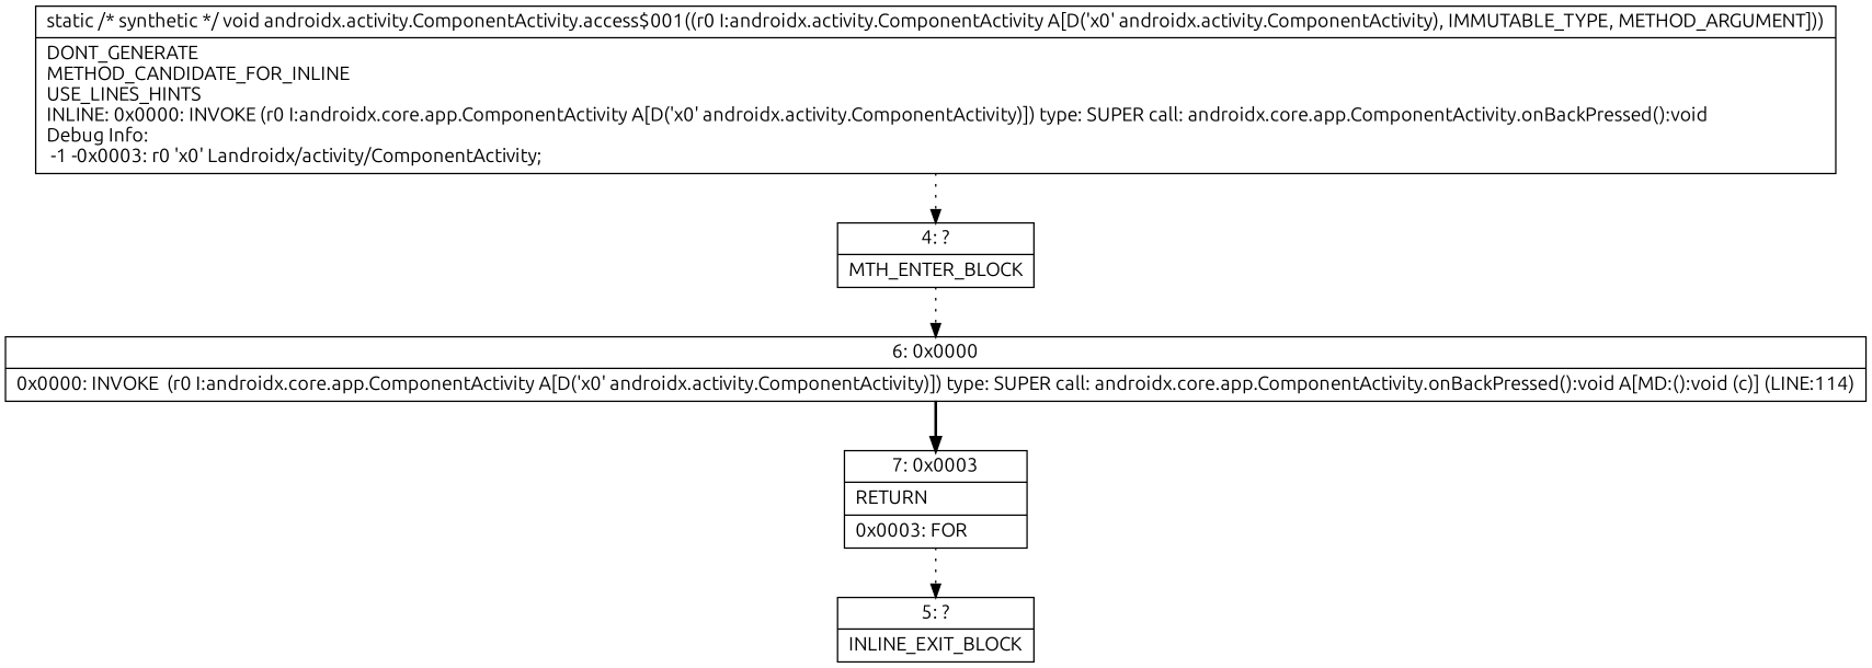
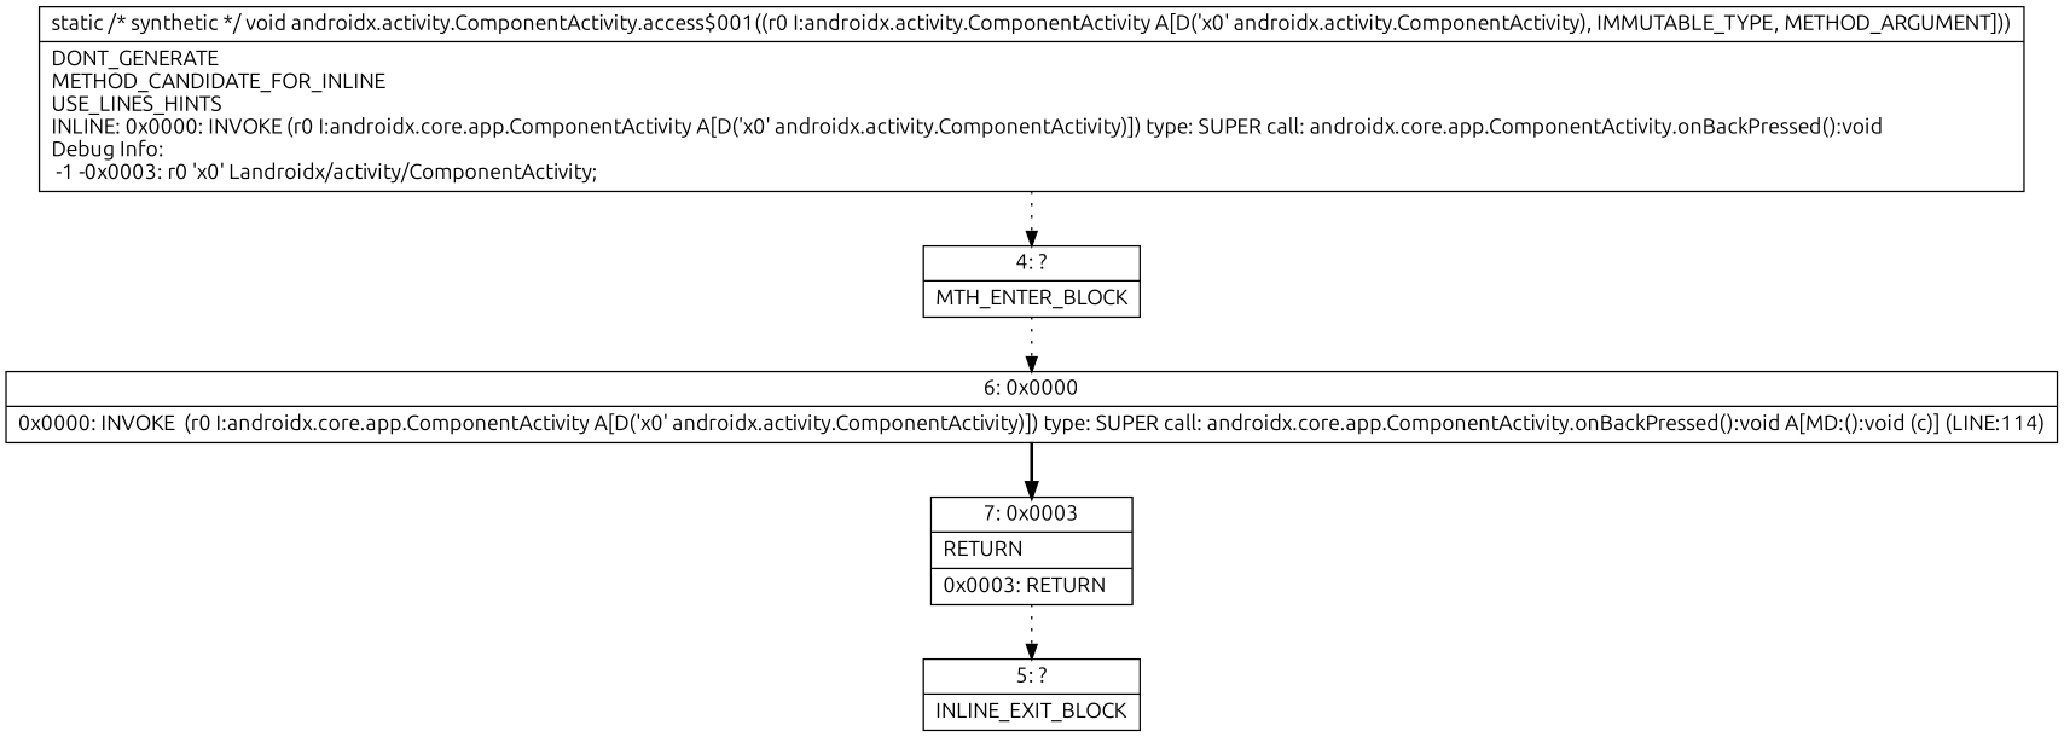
  digraph {
    fontname=Ubuntu
    node [fontname=Ubuntu shape=record]
    edge [fontname=Ubuntu style=dotted]
    n1 [label="{4\:\ ?|MTH_ENTER_BLOCK\l}"]
    n2 [label="{6\:\ 0x0000|0x0000: INVOKE  (r0 I:androidx.core.app.ComponentActivity A[D('x0' androidx.activity.ComponentActivity)]) type: SUPER call: androidx.core.app.ComponentActivity.onBackPressed():void A[MD:():void (c)] (LINE:114)\l}"]
-   n3 [label="{7\:\ 0x0003|RETURN\l|0x0003: FOR   \l}"]
+   n3 [label="{7\:\ 0x0003|RETURN\l|0x0003: RETURN   \l}"]
    n4 [label="{5\:\ ?|INLINE_EXIT_BLOCK\l}"]
    n5 [label="{static \/* synthetic *\/ void androidx.activity.ComponentActivity.access$001((r0 I:androidx.activity.ComponentActivity A[D('x0' androidx.activity.ComponentActivity), IMMUTABLE_TYPE, METHOD_ARGUMENT]))  | DONT_GENERATE\lMETHOD_CANDIDATE_FOR_INLINE\lUSE_LINES_HINTS\lINLINE: 0x0000: INVOKE  (r0 I:androidx.core.app.ComponentActivity A[D('x0' androidx.activity.ComponentActivity)]) type: SUPER call: androidx.core.app.ComponentActivity.onBackPressed():void\lDebug Info:\l  \-1 \-0x0003: r0 'x0' Landroidx\/activity\/ComponentActivity;\l}"]
    n1 -> n2
    n2 -> n3 [style=bold]
    n3 -> n4
    n5 -> n1
  }
